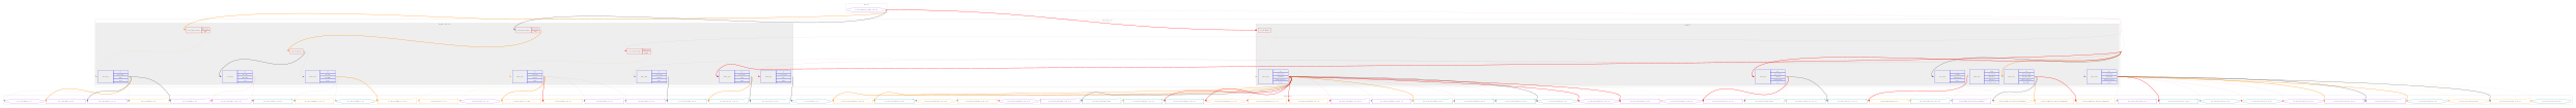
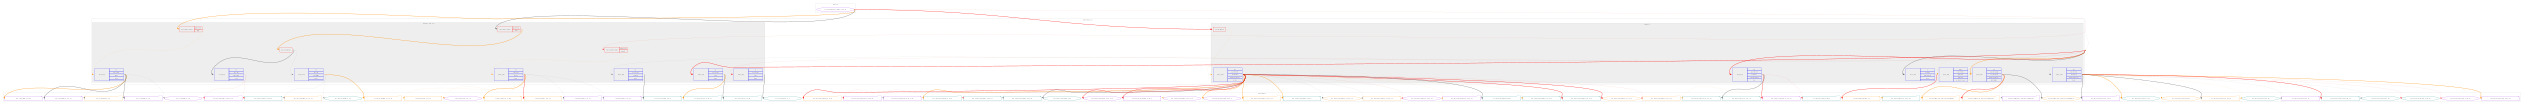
  digraph {
    compound=true
    concentrate=true
    fontname="IBM Plex Mono"
    fontsize=10
    newrank=true
    rankdir=TB
    ranksep=1.5
    node [color=purple fontname="IBM Plex Mono" fontsize=10 shape=note]
    edge [arrowhead=diamond color=gray40 fontname="IBM Plex Mono" headport=w style=bold tailport=e weight=100]
    n1 [label="sci-mathematics/glpk-4.61-r1" shape=ellipse width=4]
    n2 [color=blue label=<<TABLE BORDER="0" CELLBORDER="1" CELLSPACING="0" CELLPADDING="4" WIDTH="220"><TR><TD ROWSPAN="6" CELLPADDING="30">pack_dep</TD></TR><TR><TD WIDTH="110">no</TD></TR><TR><TD>sys-devel</TD></TR><TR><TD>automake</TD></TR><TR><TD>greaterequal</TD></TR><TR><TD>1.15</TD></TR></TABLE>> shape=none]
    n3 [color=red label=<<TABLE BORDER="0" CELLBORDER="1" CELLSPACING="0" CELLPADDING="4"><TR><TD CELLPADDING="10">any_of_group</TD></TR></TABLE>> shape=none]
    n4 [color=blue label=<<TABLE BORDER="0" CELLBORDER="1" CELLSPACING="0" CELLPADDING="4" WIDTH="220"><TR><TD ROWSPAN="6" CELLPADDING="30">pack_dep</TD></TR><TR><TD WIDTH="110">no</TD></TR><TR><TD>app-portage</TD></TR><TR><TD>elt-patches</TD></TR><TR><TD>greaterequal</TD></TR><TR><TD>20170422</TD></TR></TABLE>> shape=none]
    n5 [color=blue label=<<TABLE BORDER="0" CELLBORDER="1" CELLSPACING="0" CELLPADDING="4" WIDTH="220"><TR><TD ROWSPAN="6" CELLPADDING="30">pack_dep</TD></TR><TR><TD WIDTH="110">no</TD></TR><TR><TD>sys-devel</TD></TR><TR><TD>autoconf</TD></TR><TR><TD>greaterequal</TD></TR><TR><TD>2.69</TD></TR></TABLE>> shape=none]
    n6 [color=blue label=<<TABLE BORDER="0" CELLBORDER="1" CELLSPACING="0" CELLPADDING="4" WIDTH="220"><TR><TD ROWSPAN="6" CELLPADDING="30">pack_dep</TD></TR><TR><TD WIDTH="110">no</TD></TR><TR><TD>sys-devel</TD></TR><TR><TD>libtool</TD></TR><TR><TD>greaterequal</TD></TR><TR><TD>2.4</TD></TR></TABLE>> shape=none]
    n7 [color=blue label=<<TABLE BORDER="0" CELLBORDER="1" CELLSPACING="0" CELLPADDING="4" WIDTH="220"><TR><TD ROWSPAN="6" CELLPADDING="30">pack_dep</TD></TR><TR><TD WIDTH="110">no</TD></TR><TR><TD>virtual</TD></TR><TR><TD>pkgconfig</TD></TR><TR><TD>none</TD></TR><TR><TD></TD></TR></TABLE>> shape=none]
    n8 [color=blue label=<<TABLE BORDER="0" CELLBORDER="1" CELLSPACING="0" CELLPADDING="4" WIDTH="220"><TR><TD ROWSPAN="6" CELLPADDING="30">pack_dep</TD></TR><TR><TD WIDTH="110">weak</TD></TR><TR><TD>sys-devel</TD></TR><TR><TD>gettext</TD></TR><TR><TD>smaller</TD></TR><TR><TD>0.18.1.1-r3</TD></TR></TABLE>> shape=none]
    n9 [color=blue label=<<TABLE BORDER="0" CELLBORDER="1" CELLSPACING="0" CELLPADDING="4" WIDTH="220"><TR><TD ROWSPAN="6" CELLPADDING="30">pack_dep</TD></TR><TR><TD WIDTH="110">no</TD></TR><TR><TD>dev-db</TD></TR><TR><TD>libiodbc</TD></TR><TR><TD>none</TD></TR><TR><TD></TD></TR></TABLE>> shape=none]
    n10 [color=blue label=<<TABLE BORDER="0" CELLBORDER="1" CELLSPACING="0" CELLPADDING="4" WIDTH="220"><TR><TD ROWSPAN="6" CELLPADDING="30">pack_dep</TD></TR><TR><TD WIDTH="110">no</TD></TR><TR><TD>dev-db</TD></TR><TR><TD>unixODBC</TD></TR><TR><TD>none</TD></TR><TR><TD></TD></TR></TABLE>> shape=none]
    n11 [color=red label=<<TABLE BORDER="0" CELLBORDER="1" CELLSPACING="0" CELLPADDING="4"><TR><TD CELLPADDING="10">any_of_group</TD></TR></TABLE>> shape=none]
    n12 [color=red label=<<TABLE BORDER="0" CELLBORDER="1" CELLSPACING="0" CELLPADDING="4"><TR><TD ROWSPAN="3" CELLPADDING="10">use_conditional</TD></TR><TR><TD>positive</TD></TR><TR><TD>odbc</TD></TR></TABLE>> shape=none]
    n13 [color=blue label=<<TABLE BORDER="0" CELLBORDER="1" CELLSPACING="0" CELLPADDING="4" WIDTH="220"><TR><TD ROWSPAN="6" CELLPADDING="30">pack_dep</TD></TR><TR><TD WIDTH="110">no</TD></TR><TR><TD>dev-libs</TD></TR><TR><TD>gmp</TD></TR><TR><TD>none</TD></TR><TR><TD></TD></TR></TABLE>> shape=none]
    n14 [color=red label=<<TABLE BORDER="0" CELLBORDER="1" CELLSPACING="0" CELLPADDING="4"><TR><TD ROWSPAN="3" CELLPADDING="10">use_conditional</TD></TR><TR><TD>positive</TD></TR><TR><TD>gmp</TD></TR></TABLE>> shape=none]
    n15 [color=blue label=<<TABLE BORDER="0" CELLBORDER="1" CELLSPACING="0" CELLPADDING="4" WIDTH="220"><TR><TD ROWSPAN="6" CELLPADDING="30">pack_dep</TD></TR><TR><TD WIDTH="110">no</TD></TR><TR><TD>sci-libs</TD></TR><TR><TD>amd</TD></TR><TR><TD>none</TD></TR><TR><TD></TD></TR></TABLE>> shape=none]
    n16 [color=blue label=<<TABLE BORDER="0" CELLBORDER="1" CELLSPACING="0" CELLPADDING="4" WIDTH="220"><TR><TD ROWSPAN="6" CELLPADDING="30">pack_dep</TD></TR><TR><TD WIDTH="110">no</TD></TR><TR><TD>virtual</TD></TR><TR><TD>mysql</TD></TR><TR><TD>none</TD></TR><TR><TD></TD></TR></TABLE>> shape=none]
    n17 [color=red label=<<TABLE BORDER="0" CELLBORDER="1" CELLSPACING="0" CELLPADDING="4"><TR><TD ROWSPAN="3" CELLPADDING="10">use_conditional</TD></TR><TR><TD>positive</TD></TR><TR><TD>mysql</TD></TR></TABLE>> shape=none]
    n18 [color=blue label=<<TABLE BORDER="0" CELLBORDER="1" CELLSPACING="0" CELLPADDING="4" WIDTH="220"><TR><TD ROWSPAN="6" CELLPADDING="30">pack_dep</TD></TR><TR><TD WIDTH="110">no</TD></TR><TR><TD>sci-libs</TD></TR><TR><TD>colamd</TD></TR><TR><TD>none</TD></TR><TR><TD></TD></TR></TABLE>> shape=none]
    n19 [color=blue label=<<TABLE BORDER="0" CELLBORDER="1" CELLSPACING="0" CELLPADDING="4" WIDTH="220"><TR><TD ROWSPAN="6" CELLPADDING="30">pack_dep</TD></TR><TR><TD WIDTH="110">no</TD></TR><TR><TD>sys-libs</TD></TR><TR><TD>zlib</TD></TR><TR><TD>none</TD></TR><TR><TD></TD></TR></TABLE>> shape=none]
    n20 [label="sys-devel/automake-1.10.3-r1" shape=folder width=4]
    n21 [label="sys-devel/automake-1.10.3-r2" shape=ellipse width=4]
    n22 [color=darkorange label="sys-devel/automake-1.11.6-r1" width=4]
    n23 [color=darkorange label="sys-devel/automake-1.11.6-r2" shape=ellipse width=4]
    n24 [color=teal label="sys-devel/automake-1.12.6" width=4]
    n25 [color=darkorange label="sys-devel/automake-1.12.6-r1" shape=folder width=4]
+   n26 [label="sys-devel/automake-1.13.4" shape=ellipse width=4]
    n27 [label="sys-devel/automake-1.13.4-r1" shape=ellipse width=4]
    n28 [label="sys-devel/automake-1.14.1" width=4]
    n29 [label="sys-devel/automake-1.14.1-r1" shape=ellipse width=4]
    n30 [color=teal label="sys-devel/automake-1.15" shape=ellipse width=4]
    n31 [color=teal label="sys-devel/automake-1.15-r1" width=4]
    n32 [color=teal label="sys-devel/automake-1.15-r2" width=4]
    n33 [color=teal label="sys-devel/automake-1.15.1" shape=folder width=4]
    n34 [label="sys-devel/automake-1.15.1-r1" width=4]
    n35 [label="sys-devel/automake-1.4_p6-r2" shape=folder width=4]
    n36 [color=darkorange label="sys-devel/automake-1.5-r2" shape=folder width=4]
    n37 [color=darkorange label="sys-devel/automake-1.6.3-r2" shape=folder width=4]
    n38 [color=darkorange label="sys-devel/automake-1.7.9-r3" shape=ellipse width=4]
    n39 [color=teal label="sys-devel/automake-1.8.5-r5" width=4]
    n40 [color=teal label="sys-devel/automake-1.9.6-r4" width=4]
    n41 [color=teal label="sys-devel/automake-9999" shape=folder width=4]
    n42 [label="app-portage/elt-patches-20170317" shape=folder width=4]
    n43 [color=darkorange label="app-portage/elt-patches-20170422" shape=folder width=4]
    n44 [color=darkorange label="app-portage/elt-patches-20170815" shape=folder width=4]
    n45 [color=darkorange label="app-portage/elt-patches-20170826.1" shape=ellipse width=4]
    n46 [color=teal label="sys-devel/autoconf-2.13" shape=ellipse width=4]
    n47 [label="sys-devel/autoconf-2.59-r7" shape=folder width=4]
    n48 [label="sys-devel/autoconf-2.61-r2" width=4]
    n49 [label="sys-devel/autoconf-2.62-r1" shape=ellipse width=4]
    n50 [color=teal label="sys-devel/autoconf-2.63-r1" shape=ellipse width=4]
    n51 [color=teal label="sys-devel/autoconf-2.64" shape=ellipse width=4]
    n52 [color=teal label="sys-devel/autoconf-2.65-r1" width=4]
    n53 [label="sys-devel/autoconf-2.67" width=4]
    n54 [color=teal label="sys-devel/autoconf-2.69" shape=ellipse width=4]
    n55 [color=darkorange label="sys-devel/autoconf-2.69-r4" shape=folder width=4]
    n56 [color=darkorange label="sys-devel/autoconf-9999" shape=ellipse width=4]
    n57 [label="sys-devel/libtool-2.4.6-r2" width=4]
    n58 [color=teal label="sys-devel/devel-2.4.6-r3" width=4]
    n59 [color=teal label="sys-devel/libtool-2.4.6-r4" width=4]
    n60 [color=teal label="sys-devel/libtool-9999" shape=folder width=4]
    n61 [color=darkorange label="virtual/pkgconfig-0-r1" width=4]
    n62 [color=teal label="sys-devel/gettext-0.19.8.1" shape=folder width=4]
    n63 [label="dev-libs/gmp-4.3.2-r1" width=4]
    n64 [label="dev-libs/gmp-6.0.0a" width=4]
    n65 [label="dev-libs/gmp-6.1.0" shape=ellipse width=4]
    n66 [label="dev-libs/gmp-6.1.1" shape=folder width=4]
    n67 [color=darkorange label="dev-libs/gmp-6.1.2" shape=folder width=4]
    n68 [color=darkorange label="virtual/mysql-5.5-r1" width=4]
    n69 [color=darkorange label="virtual/mysql-5.6-r10" width=4]
    n70 [label="virtual/mysql-5.6-r6" shape=ellipse width=4]
    n71 [color=darkorange label="virtual/mysql-5.6-r7" width=4]
    n72 [label="virtual/mysql-5.6-r8" width=4]
    n73 [label="virtual/mysql-5.6-r9" shape=folder width=4]
    n74 [color=teal label="dev-db/libiodbc-3.52.12" width=4]
    n75 [label="dev-db/libiodbc-3.52.8-r2" shape=folder width=4]
    n76 [color=darkorange label="dev-db/unixODBC-2.3.2-r1" shape=folder width=4]
    n77 [color=teal label="dev-db/unixODBC-2.3.4" shape=ellipse width=4]
    n78 [color=darkorange label="dev-db/unixODBC-2.3.4-r1" shape=folder width=4]
    n79 [color=teal label="sci-libs/amd-2.3.1" shape=ellipse width=4]
    n80 [color=teal label="sys-libs/zlib-1.2.11" shape=folder width=4]
    n81 [color=teal label="sys-libs/zlib-1.2.11-r1" shape=folder width=4]
    n82 [color=teal label="sci-libs/colamd-2.8.0" width=4]
    subgraph cluster_1 {
      color=gray
      label=<<i>ebuild</i>>
      rank=same
      n1
    }
    subgraph cluster_2 {
      color=gray
      label=<<i>dependencies</i>>
      subgraph cluster_3 {
        color=gray
        fillcolor="#eeeeee"
        label=<<i>compile</i>>
        style=filled
        subgraph sub_4 {
          color=gray
          fillcolor="#eeeeee"
          label=<<i>compile</i>>
          style=filled
          n3
          subgraph sub_5 {
            color=gray
            fillcolor="#eeeeee"
            label=<<i>compile</i>>
            style=filled
            n2
          }
        }
        subgraph sub_6 {
          color=gray
          fillcolor="#eeeeee"
          label=<<i>compile</i>>
          style=filled
          n4
        }
        subgraph sub_7 {
          color=gray
          fillcolor="#eeeeee"
          label=<<i>compile</i>>
          style=filled
          n5
        }
        subgraph sub_8 {
          color=gray
          fillcolor="#eeeeee"
          label=<<i>compile</i>>
          style=filled
          n6
        }
        subgraph sub_9 {
          color=gray
          fillcolor="#eeeeee"
          label=<<i>compile</i>>
          style=filled
          n7
        }
        subgraph sub_10 {
          color=gray
          fillcolor="#eeeeee"
          label=<<i>compile</i>>
          style=filled
          n8
        }
      }
      subgraph cluster_11 {
        color=gray
        fillcolor="#eeeeee"
        label=<<i>compile and run</i>>
        style=filled
        subgraph sub_12 {
          color=gray
          fillcolor="#eeeeee"
          label=<<i>compile and run</i>>
          style=filled
          n12
          subgraph sub_13 {
            color=gray
            fillcolor="#eeeeee"
            label=<<i>compile and run</i>>
            style=filled
            n11
            subgraph sub_14 {
              color=gray
              fillcolor="#eeeeee"
              label=<<i>compile and run</i>>
              style=filled
              n9
            }
            subgraph sub_15 {
              color=gray
              fillcolor="#eeeeee"
              label=<<i>compile and run</i>>
              style=filled
              n10
            }
          }
        }
        subgraph sub_16 {
          color=gray
          fillcolor="#eeeeee"
          label=<<i>compile and run</i>>
          style=filled
          n14
          subgraph sub_17 {
            color=gray
            fillcolor="#eeeeee"
            label=<<i>compile and run</i>>
            style=filled
            n13
          }
        }
        subgraph sub_18 {
          color=gray
          fillcolor="#eeeeee"
          label=<<i>compile and run</i>>
          style=filled
          n15
        }
        subgraph sub_19 {
          color=gray
          fillcolor="#eeeeee"
          label=<<i>compile and run</i>>
          style=filled
          n17
          subgraph sub_20 {
            color=gray
            fillcolor="#eeeeee"
            label=<<i>compile and run</i>>
            style=filled
            n16
          }
        }
        subgraph sub_21 {
          color=gray
          fillcolor="#eeeeee"
          label=<<i>compile and run</i>>
          style=filled
          n18
        }
        subgraph sub_22 {
          color=gray
          fillcolor="#eeeeee"
          label=<<i>compile and run</i>>
          style=filled
          n19
        }
      }
      subgraph cluster_23 {
        color=gray
        fillcolor="#eeeeee"
        label=<<i>run</i>>
        style=filled
      }
    }
    subgraph cluster_24 {
      color=gray
      label=<<i>candidates</i>>
      rank=same
      subgraph sub_25 {
        color=black
        label=<<i>candidates</i>>
        nodesep=1
        rank=same
        n20
        n21
        n22
        n23
        n24
        n25
+       n26
        n27
        n28
        n29
        n30
        n31
        n32
        n33
        n34
        n35
        n36
        n37
        n38
        n39
        n40
        n41
      }
      subgraph sub_26 {
        color=black
        label=<<i>candidates</i>>
        nodesep=1
        rank=same
        n42
        n43
        n44
        n45
      }
      subgraph sub_27 {
        color=black
        label=<<i>candidates</i>>
        nodesep=1
        rank=same
        n46
        n47
        n48
        n49
        n50
        n51
        n52
        n53
        n54
        n55
        n56
      }
      subgraph sub_28 {
        color=black
        label=<<i>candidates</i>>
        nodesep=1
        rank=same
        n57
        n58
        n59
        n60
      }
      subgraph sub_29 {
        color=black
        label=<<i>candidates</i>>
        nodesep=1
        rank=same
        n61
      }
      subgraph sub_30 {
        color=black
        label=<<i>candidates</i>>
        nodesep=1
        rank=same
        n62
      }
      subgraph sub_31 {
        color=black
        label=<<i>candidates</i>>
        nodesep=1
        rank=same
        n63
        n64
        n65
        n66
        n67
      }
      subgraph sub_32 {
        color=black
        label=<<i>candidates</i>>
        nodesep=1
        rank=same
        n68
        n69
        n70
        n71
        n72
        n73
      }
      subgraph sub_33 {
        color=black
        label=<<i>candidates</i>>
        nodesep=1
        rank=same
        n74
        n75
      }
      subgraph sub_34 {
        color=black
        label=<<i>candidates</i>>
        nodesep=1
        rank=same
        n76
        n77
        n78
      }
      subgraph sub_35 {
        color=black
        label=<<i>candidates</i>>
        nodesep=1
        rank=same
        n79
      }
      subgraph sub_36 {
        color=black
        label=<<i>candidates</i>>
        nodesep=1
        rank=same
        n80
        n81
      }
      subgraph sub_37 {
        color=black
        label=<<i>candidates</i>>
        nodesep=1
        rank=same
        n82
      }
    }
    n1 -> n3 [color=red weight=20]
    n1 -> n4 [arrowhead=vee color=darkorange weight=20]
    n1 -> n5 [style=dotted weight=20]
    n1 -> n6 [color=red weight=20]
    n1 -> n7 [arrowhead=vee weight=20]
    n1 -> n8 [color=darkorange style=dotted weight=20]
    n1 -> n12 [weight=20]
    n1 -> n14 [color=darkorange weight=20]
    n1 -> n15 [color=red style=dotted weight=20]
    n1 -> n17 [arrowhead=vee color=red style=dotted weight=20]
    n1 -> n18 [arrowhead=vee style=dotted weight=20]
    n1 -> n19 [color=red weight=20]
    n2 -> n20 [arrowhead=vee color=darkorange style=dotted]
    n2 -> n21 [arrowhead=vee color=red style=dotted]
    n2 -> n22 [arrowhead=vee style=dotted]
    n2 -> n23 [style=dotted]
    n2 -> n24 [arrowhead=vee color=darkorange]
    n2 -> n25 [color=darkorange]
+   n2 -> n26 [color=darkorange]
    n2 -> n27 [arrowhead=vee color=darkorange style=dotted]
    n2 -> n28 [arrowhead=vee color=red]
    n2 -> n29 [color=red]
    n2 -> n30 [arrowhead=vee]
    n2 -> n31 [style=dotted]
    n2 -> n32 [arrowhead=vee color=red style=dotted]
    n2 -> n33 [color=darkorange]
    n2 -> n34 [arrowhead=vee style=dotted]
    n2 -> n35 [color=red style=dotted]
    n2 -> n36 [color=red]
    n2 -> n37 [arrowhead=vee color=red style=dotted]
    n2 -> n38 [arrowhead=vee color=red]
    n2 -> n39 [color=red]
    n2 -> n40 [color=darkorange style=dotted]
    n2 -> n41
    n3 -> n2 [arrowhead=vee color=darkorange style=dotted weight=20]
    n4 -> n42 [arrowhead=vee style=dotted]
    n4 -> n43 [arrowhead=vee color=red]
    n4 -> n44 [color=darkorange]
    n4 -> n45
    n5 -> n46 [arrowhead=vee color=darkorange]
    n5 -> n47 [arrowhead=vee]
    n5 -> n48 [color=darkorange]
    n5 -> n49 [arrowhead=vee color=red style=dotted]
    n5 -> n50 [color=red style=dotted]
    n5 -> n51 [arrowhead=vee style=dotted]
    n5 -> n52 [color=red]
    n5 -> n53 [arrowhead=vee style=dotted]
    n5 -> n54 [arrowhead=vee color=darkorange style=dotted]
    n5 -> n55
    n5 -> n56 [color=darkorange style=dotted]
    n6 -> n57 [arrowhead=vee color=red]
    n6 -> n58 [arrowhead=vee]
    n6 -> n59 [arrowhead=vee color=darkorange style=dotted]
    n6 -> n60 [color=red style=dotted]
    n7 -> n61 [color=red]
    n8 -> n62 [color=darkorange style=dotted]
    n9 -> n74 [color=red style=dotted]
    n9 -> n75 [arrowhead=vee color=red style=dotted]
    n10 -> n76 [arrowhead=vee color=darkorange]
    n10 -> n77 [arrowhead=vee style=dotted]
    n10 -> n78 [style=dotted]
    n11 -> n9 [weight=20]
    n11 -> n10 [arrowhead=vee style=dotted weight=20]
    n12 -> n11 [arrowhead=vee color=darkorange weight=20]
    n13 -> n63
    n13 -> n64 [color=darkorange]
    n13 -> n65 [arrowhead=vee style=dotted]
    n13 -> n66 [arrowhead=vee]
    n13 -> n67 [style=dotted]
    n14 -> n13 [color=darkorange style=dotted weight=20]
    n15 -> n79
    n16 -> n68 [color=red]
    n16 -> n69 [color=darkorange]
    n16 -> n70 [color=darkorange style=dotted]
    n16 -> n71 [arrowhead=vee color=darkorange style=dotted]
    n16 -> n72 [arrowhead=vee style=dotted]
    n16 -> n73 [style=dotted]
    n17 -> n16 [arrowhead=vee color=darkorange style=dotted weight=20]
    n18 -> n82 [arrowhead=vee]
    n19 -> n80
    n19 -> n81 [arrowhead=vee color=darkorange]
  }
